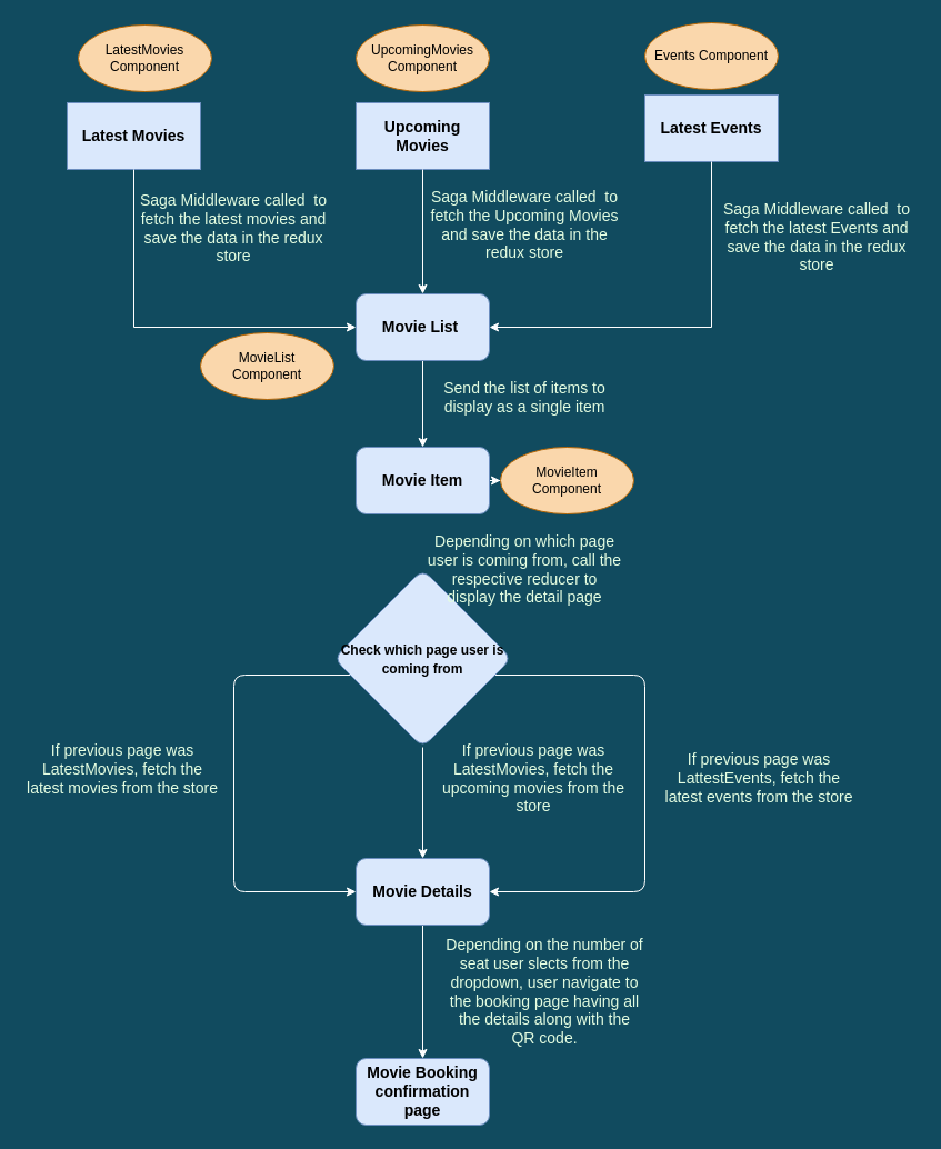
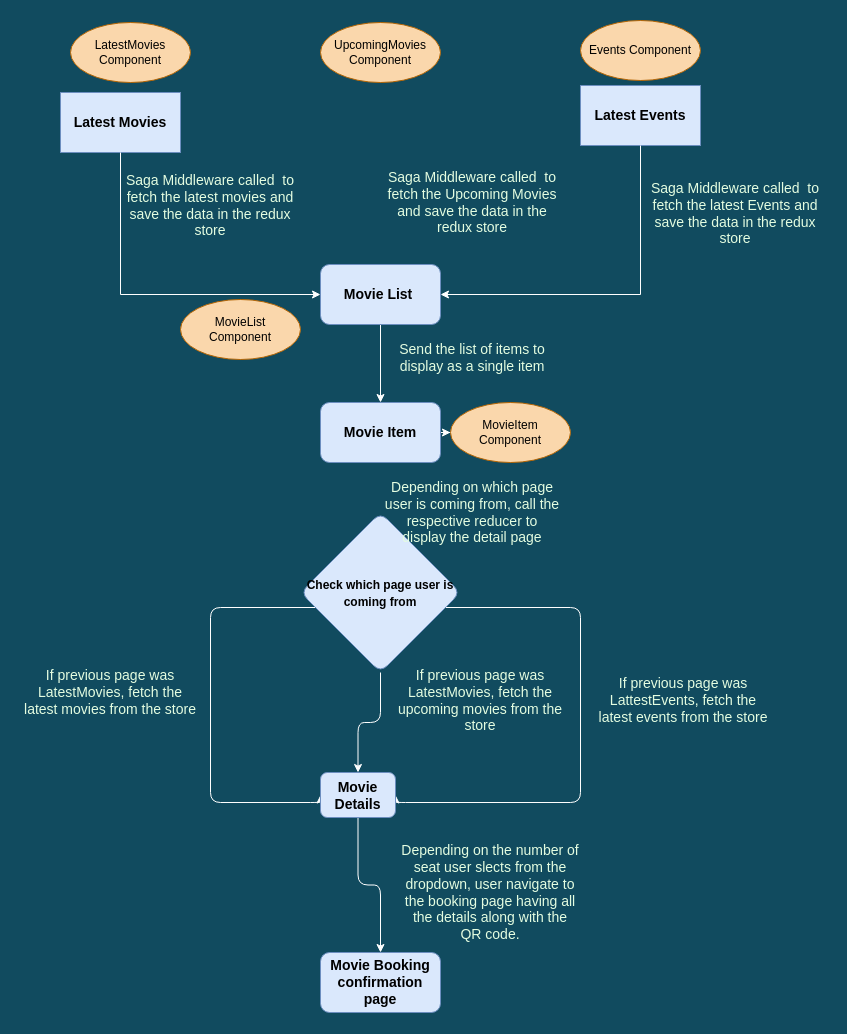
  <mxCell id="0" />
  <mxCell id="1" parent="0" />
  <mxCell id="2" value="Latest Movies" style="rounded=0;whiteSpace=wrap;html=1;fillColor=#dae8fc;strokeColor=#6c8ebf;fontSize=14;fontStyle=1" vertex="1" parent="1"><mxGeometry x="60" y="92" width="120" height="60" as="geometry" /></mxCell>
- <mxCell id="3" value="Upcoming Movies" style="rounded=0;whiteSpace=wrap;html=1;fillColor=#dae8fc;strokeColor=#6c8ebf;fontSize=14;fontStyle=1" vertex="1" parent="1"><mxGeometry x="320" y="92" width="120" height="60" as="geometry" /></mxCell>
  <mxCell id="4" value="Latest Events" style="rounded=0;whiteSpace=wrap;html=1;fillColor=#dae8fc;strokeColor=#6c8ebf;fontSize=14;fontStyle=1" vertex="1" parent="1"><mxGeometry x="580" y="85" width="120" height="60" as="geometry" /></mxCell>
- <mxCell id="5" value="" style="edgeStyle=orthogonalEdgeStyle;rounded=0;orthogonalLoop=1;jettySize=auto;html=1;labelBackgroundColor=#114B5F;fontColor=#33FF99;strokeColor=#FFFFFF;" edge="1" parent="1" source="3" target="7"><mxGeometry relative="1" as="geometry" /></mxCell>
  <mxCell id="6" value="" style="edgeStyle=orthogonalEdgeStyle;curved=0;rounded=1;sketch=0;orthogonalLoop=1;jettySize=auto;html=1;fontColor=#E4FDE1;fillColor=#F45B69;fontStyle=1;fontSize=12;strokeColor=#FFFFFF;" edge="1" parent="1" source="7" target="11"><mxGeometry relative="1" as="geometry" /></mxCell>
  <mxCell id="7" value="Movie List&amp;nbsp;" style="rounded=1;whiteSpace=wrap;html=1;fillColor=#dae8fc;strokeColor=#6c8ebf;fontSize=14;fontStyle=1" vertex="1" parent="1"><mxGeometry x="320" y="264" width="120" height="60" as="geometry" /></mxCell>
  <mxCell id="8" value="" style="edgeStyle=orthogonalEdgeStyle;rounded=0;orthogonalLoop=1;jettySize=auto;html=1;labelBackgroundColor=#114B5F;fontColor=#33FF99;strokeColor=#FFFFFF;" edge="1" parent="1" source="4"><mxGeometry relative="1" as="geometry"><mxPoint x="700" y="222" as="sourcePoint" /><mxPoint x="440" y="294" as="targetPoint" /><Array as="points"><mxPoint x="640" y="294" /></Array></mxGeometry></mxCell>
  <mxCell id="9" value="" style="edgeStyle=orthogonalEdgeStyle;rounded=0;orthogonalLoop=1;jettySize=auto;html=1;labelBackgroundColor=#114B5F;entryX=0;entryY=0.5;entryDx=0;entryDy=0;startArrow=none;exitX=0.5;exitY=1;exitDx=0;exitDy=0;fontColor=#33FF99;strokeColor=#FFFFFF;" edge="1" parent="1" source="2" target="7"><mxGeometry relative="1" as="geometry"><mxPoint x="80" y="282" as="sourcePoint" /><mxPoint x="70" y="282" as="targetPoint" /><Array as="points"><mxPoint x="120" y="294" /></Array></mxGeometry></mxCell>
  <mxCell id="10" value="" style="edgeStyle=orthogonalEdgeStyle;curved=0;rounded=1;sketch=0;orthogonalLoop=1;jettySize=auto;html=1;fontSize=12;fontColor=#33FF99;strokeColor=#FFFFFF;fillColor=#F45B69;" edge="1" parent="1" source="11" target="17"><mxGeometry relative="1" as="geometry" /></mxCell>
  <mxCell id="11" value="Movie Item" style="rounded=1;whiteSpace=wrap;html=1;fillColor=#dae8fc;strokeColor=#6c8ebf;fontStyle=1;fontSize=14;" vertex="1" parent="1"><mxGeometry x="320" y="402" width="120" height="60" as="geometry" /></mxCell>
  <mxCell id="12" value="Saga Middleware called&amp;nbsp; to fetch the latest movies and save the data in the redux store" style="text;html=1;strokeColor=none;fillColor=none;align=center;verticalAlign=middle;whiteSpace=wrap;rounded=0;sketch=0;fontSize=14;fontColor=#E4FDE1;" vertex="1" parent="1"><mxGeometry x="120" y="190" width="180" height="30" as="geometry" /></mxCell>
  <mxCell id="13" value="Send the list of items to display as a single item" style="text;html=1;strokeColor=none;fillColor=none;align=center;verticalAlign=middle;whiteSpace=wrap;rounded=0;sketch=0;fontSize=14;fontColor=#E4FDE1;" vertex="1" parent="1"><mxGeometry x="382" y="342" width="180" height="30" as="geometry" /></mxCell>
  <mxCell id="14" value="LatestMovies Component" style="ellipse;whiteSpace=wrap;html=1;rounded=0;sketch=0;fontSize=12;strokeColor=#b46504;fillColor=#fad7ac;" vertex="1" parent="1"><mxGeometry x="70" y="22" width="120" height="60" as="geometry" /></mxCell>
  <mxCell id="15" value="UpcomingMovies Component" style="ellipse;whiteSpace=wrap;html=1;rounded=0;sketch=0;fontSize=12;strokeColor=#b46504;fillColor=#fad7ac;" vertex="1" parent="1"><mxGeometry x="320" y="22" width="120" height="60" as="geometry" /></mxCell>
  <mxCell id="16" value="Events Component" style="ellipse;whiteSpace=wrap;html=1;rounded=0;sketch=0;fontSize=12;strokeColor=#b46504;fillColor=#fad7ac;" vertex="1" parent="1"><mxGeometry x="580" y="20" width="120" height="60" as="geometry" /></mxCell>
  <mxCell id="17" value="MovieItem&lt;br&gt;Component" style="ellipse;whiteSpace=wrap;html=1;rounded=0;sketch=0;fontSize=12;strokeColor=#b46504;fillColor=#fad7ac;" vertex="1" parent="1"><mxGeometry x="450" y="402" width="120" height="60" as="geometry" /></mxCell>
  <mxCell id="18" value="MovieList&lt;br&gt;Component" style="ellipse;whiteSpace=wrap;html=1;rounded=0;sketch=0;fontSize=12;strokeColor=#b46504;fillColor=#fad7ac;" vertex="1" parent="1"><mxGeometry x="180" y="299" width="120" height="60" as="geometry" /></mxCell>
  <mxCell id="19" style="edgeStyle=orthogonalEdgeStyle;curved=0;rounded=1;sketch=0;orthogonalLoop=1;jettySize=auto;html=1;fontSize=12;fontColor=#33FF99;strokeColor=#FFFFFF;fillColor=#F45B69;entryX=0;entryY=0.5;entryDx=0;entryDy=0;" edge="1" parent="1" source="22" target="24"><mxGeometry relative="1" as="geometry"><mxPoint x="200" y="792" as="targetPoint" /><Array as="points"><mxPoint x="210" y="607" /><mxPoint x="210" y="802" /></Array></mxGeometry></mxCell>
  <mxCell id="20" style="edgeStyle=orthogonalEdgeStyle;curved=0;rounded=1;sketch=0;orthogonalLoop=1;jettySize=auto;html=1;fontSize=12;fontColor=#33FF99;strokeColor=#FFFFFF;fillColor=#F45B69;entryX=1;entryY=0.5;entryDx=0;entryDy=0;" edge="1" parent="1" source="22" target="24"><mxGeometry relative="1" as="geometry"><mxPoint x="540" y="732" as="targetPoint" /><Array as="points"><mxPoint x="580" y="607" /><mxPoint x="580" y="802" /></Array></mxGeometry></mxCell>
  <mxCell id="21" value="" style="edgeStyle=orthogonalEdgeStyle;curved=0;rounded=1;sketch=0;orthogonalLoop=1;jettySize=auto;html=1;fontSize=12;fontColor=#33FF99;strokeColor=#FFFFFF;fillColor=#F45B69;" edge="1" parent="1" source="22" target="24"><mxGeometry relative="1" as="geometry" /></mxCell>
  <mxCell id="22" value="&lt;font style=&quot;font-size: 12px&quot;&gt;Check which page user is coming from&lt;/font&gt;" style="rhombus;whiteSpace=wrap;html=1;rounded=1;fontSize=14;fontStyle=1;strokeColor=#6c8ebf;fillColor=#dae8fc;" vertex="1" parent="1"><mxGeometry x="300" y="512" width="160" height="160" as="geometry" /></mxCell>
  <mxCell id="23" value="" style="edgeStyle=orthogonalEdgeStyle;curved=0;rounded=1;sketch=0;orthogonalLoop=1;jettySize=auto;html=1;fontSize=12;fontColor=#33FF99;strokeColor=#FFFFFF;fillColor=#F45B69;" edge="1" parent="1" source="24" target="31"><mxGeometry relative="1" as="geometry" /></mxCell>
- <mxCell id="24" value="Movie Details" style="rounded=1;whiteSpace=wrap;html=1;fillColor=#dae8fc;strokeColor=#6c8ebf;fontStyle=1;fontSize=14;" vertex="1" parent="1"><mxGeometry x="320" y="772" width="120" height="60" as="geometry" /></mxCell>
+ <mxCell id="24" value="Movie Details" style="rounded=1;whiteSpace=wrap;html=1;fillColor=#dae8fc;strokeColor=#6c8ebf;fontStyle=1;fontSize=14;" vertex="1" parent="1"><mxGeometry x="320" y="772" width="75" height="45" as="geometry" /></mxCell>
  <mxCell id="25" value="Depending on which page user is coming from, call the respective reducer to display the detail page" style="text;html=1;strokeColor=none;fillColor=none;align=center;verticalAlign=middle;whiteSpace=wrap;rounded=0;sketch=0;fontSize=14;fontColor=#E4FDE1;" vertex="1" parent="1"><mxGeometry x="382" y="482" width="180" height="60" as="geometry" /></mxCell>
  <mxCell id="26" value="If previous page was LatestMovies, fetch the latest movies from the store" style="text;html=1;strokeColor=none;fillColor=none;align=center;verticalAlign=middle;whiteSpace=wrap;rounded=0;sketch=0;fontSize=14;fontColor=#E4FDE1;" vertex="1" parent="1"><mxGeometry x="20" y="662" width="180" height="60" as="geometry" /></mxCell>
  <mxCell id="27" value="If previous page was LatestMovies, fetch the upcoming movies from the store" style="text;html=1;strokeColor=none;fillColor=none;align=center;verticalAlign=middle;whiteSpace=wrap;rounded=0;sketch=0;fontSize=14;fontColor=#E4FDE1;" vertex="1" parent="1"><mxGeometry x="390" y="670" width="180" height="60" as="geometry" /></mxCell>
  <mxCell id="28" value="If previous page was LattestEvents, fetch the latest events from the store" style="text;html=1;strokeColor=none;fillColor=none;align=center;verticalAlign=middle;whiteSpace=wrap;rounded=0;sketch=0;fontSize=14;fontColor=#E4FDE1;" vertex="1" parent="1"><mxGeometry x="593" y="670" width="180" height="60" as="geometry" /></mxCell>
  <mxCell id="29" value="Saga Middleware called&amp;nbsp; to fetch the latest Events and save the data in the redux store" style="text;html=1;strokeColor=none;fillColor=none;align=center;verticalAlign=middle;whiteSpace=wrap;rounded=0;sketch=0;fontSize=14;fontColor=#E4FDE1;" vertex="1" parent="1"><mxGeometry x="645" y="198" width="180" height="30" as="geometry" /></mxCell>
  <mxCell id="30" value="Saga Middleware called&amp;nbsp; to fetch the Upcoming Movies and save the data in the redux store" style="text;html=1;strokeColor=none;fillColor=none;align=center;verticalAlign=middle;whiteSpace=wrap;rounded=0;sketch=0;fontSize=14;fontColor=#E4FDE1;" vertex="1" parent="1"><mxGeometry x="382" y="187" width="180" height="30" as="geometry" /></mxCell>
  <mxCell id="31" value="Movie Booking confirmation page" style="rounded=1;whiteSpace=wrap;html=1;fillColor=#dae8fc;strokeColor=#6c8ebf;fontStyle=1;fontSize=14;" vertex="1" parent="1"><mxGeometry x="320" y="952" width="120" height="60" as="geometry" /></mxCell>
  <mxCell id="32" value="Depending on the number of seat user slects from the dropdown, user navigate to the booking page having all the details along with the QR code." style="text;html=1;strokeColor=none;fillColor=none;align=center;verticalAlign=middle;whiteSpace=wrap;rounded=0;sketch=0;fontSize=14;fontColor=#E4FDE1;" vertex="1" parent="1"><mxGeometry x="400" y="862" width="180" height="60" as="geometry" /></mxCell>
